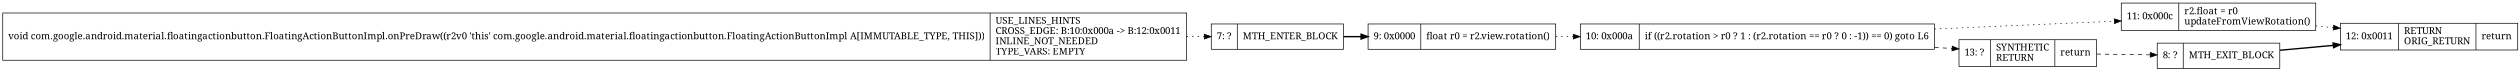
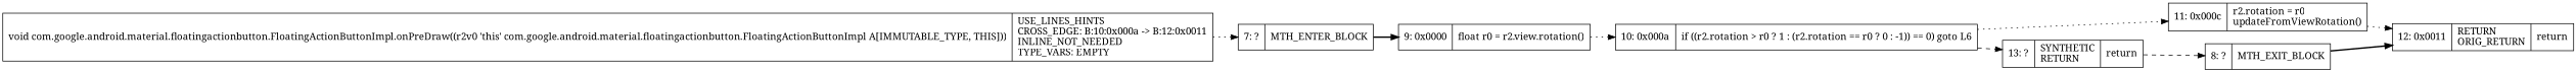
  digraph {
    fontname="Noto Serif"
    rankdir=LR
    node [fontname="Noto Serif" shape=record]
    edge [fontname="Noto Serif" style=dotted]
    n1 [label="{7\:\ ?|MTH_ENTER_BLOCK\l}"]
    n2 [label="{9\:\ 0x0000|float r0 = r2.view.rotation()\l}"]
    n3 [label="{10\:\ 0x000a|if ((r2.rotation \> r0 ? 1 : (r2.rotation == r0 ? 0 : \-1)) == 0) goto L6\l}"]
-   n4 [label="{11\:\ 0x000c|r2.float = r0\lupdateFromViewRotation()\l}"]
+   n4 [label="{11\:\ 0x000c|r2.rotation = r0\lupdateFromViewRotation()\l}"]
    n5 [label="{13\:\ ?|SYNTHETIC\lRETURN\l|return\l}"]
    n6 [label="{12\:\ 0x0011|RETURN\lORIG_RETURN\l|return\l}"]
    n7 [label="{8\:\ ?|MTH_EXIT_BLOCK\l}"]
    n8 [label="{void com.google.android.material.floatingactionbutton.FloatingActionButtonImpl.onPreDraw((r2v0 'this' com.google.android.material.floatingactionbutton.FloatingActionButtonImpl A[IMMUTABLE_TYPE, THIS]))  | USE_LINES_HINTS\lCROSS_EDGE: B:10:0x000a \-\> B:12:0x0011\lINLINE_NOT_NEEDED\lTYPE_VARS: EMPTY\l}"]
    n1 -> n2 [style=bold]
    n2 -> n3
    n3 -> n4
    n3 -> n5 [style=dashed]
    n4 -> n6
    n5 -> n7 [style=dashed]
    n7 -> n6 [style=bold]
    n8 -> n1
  }
